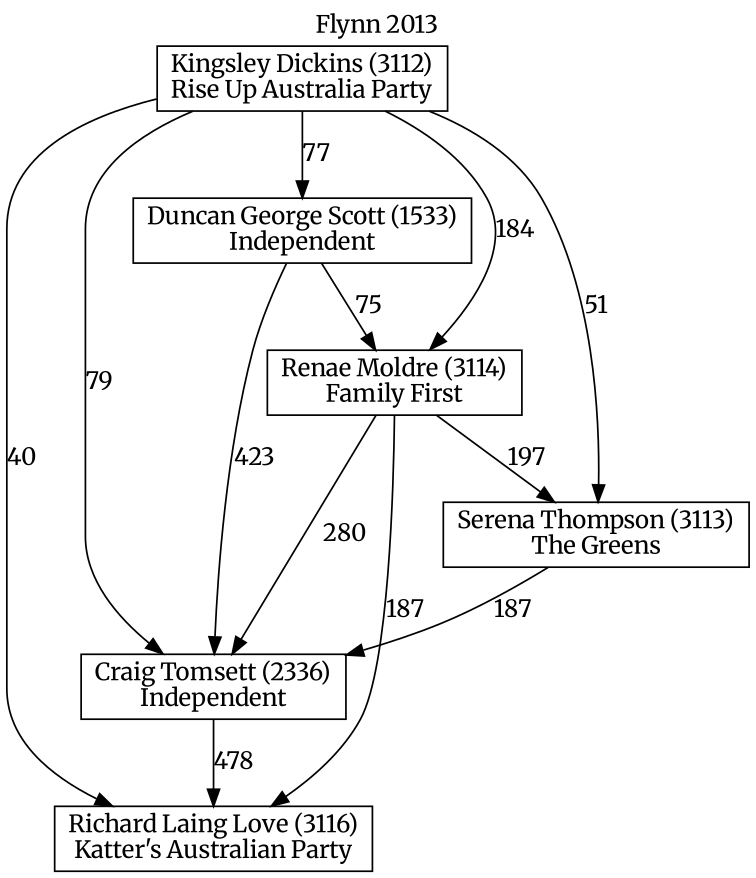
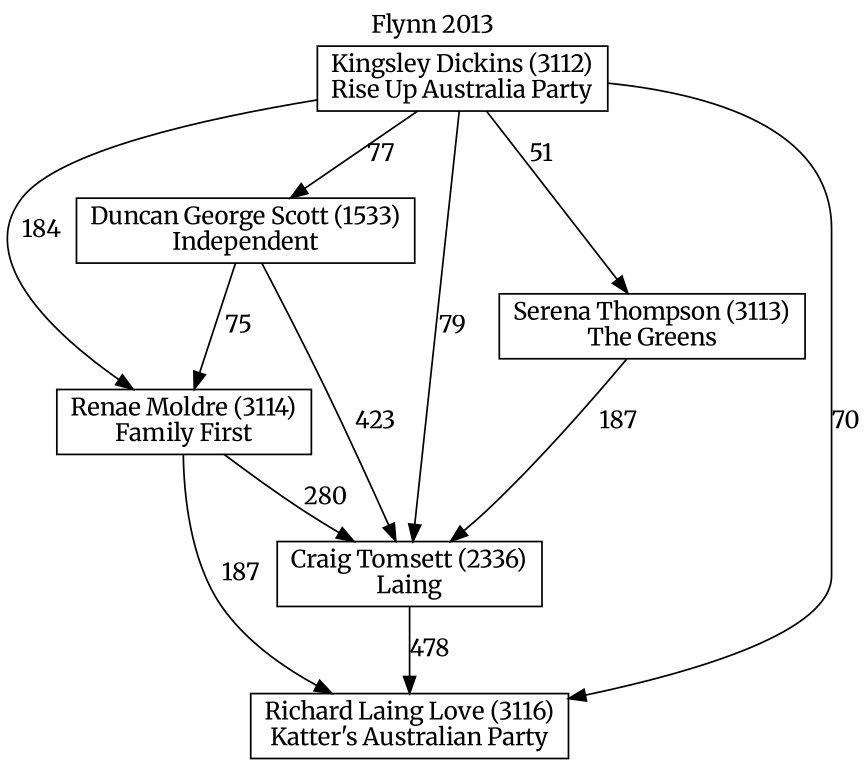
  digraph {
    fontname=Merriweather
    label="Flynn 2013"
    labelloc=t
    mclimit=10
    node [fontname=Merriweather shape=box]
    edge [fontname=Merriweather]
    n1 [label="Richard Laing Love (3116)\nKatter's Australian Party"]
-   n2 [label="Craig Tomsett (2336)\nIndependent"]
+   n2 [label="Craig Tomsett (2336)\nLaing"]
    n3 [label="Serena Thompson (3113)\nThe Greens"]
    n4 [label="Renae Moldre (3114)\nFamily First"]
    n5 [label="Duncan George Scott (1533)\nIndependent"]
    n6 [label="Kingsley Dickins (3112)\nRise Up Australia Party"]
    n2 -> n1 [label=478]
    n3 -> n2 [label=187]
    n4 -> n1 [label=187]
    n4 -> n2 [label=280]
-   n4 -> n3 [label=197]
    n5 -> n2 [label=423]
    n5 -> n4 [label=75]
-   n6 -> n1 [label=40]
+   n6 -> n1 [label=70]
    n6 -> n2 [label=79]
    n6 -> n3 [label=51]
    n6 -> n4 [label=184]
    n6 -> n5 [label=77]
  }
